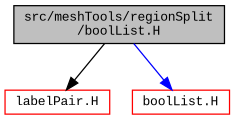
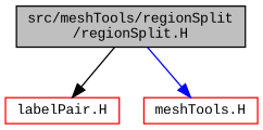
  digraph {
    fontname="Liberation Mono"
    node [color=red fontname="Liberation Mono" fontsize=10 shape=record]
    edge [fontname="Liberation Mono" fontsize=10 labelfontname=FreeSans labelfontsize=10 style=solid]
-   n1 [color=black fillcolor=grey75 fontcolor=black height=0.2 label="src/meshTools/regionSplit\l/boolList.H" style=filled width=0.4]
+   n1 [color=black fillcolor=grey75 fontcolor=black height=0.2 label="src/meshTools/regionSplit\l/regionSplit.H" style=filled width=0.4]
    n2 [height=0.2 label="labelPair.H" width=0.4]
-   n3 [height=0.2 label="boolList.H" width=0.4]
+   n3 [height=0.2 label="meshTools.H" width=0.4]
    n1 -> n2 [color=black]
    n1 -> n3 [color=blue]
  }
